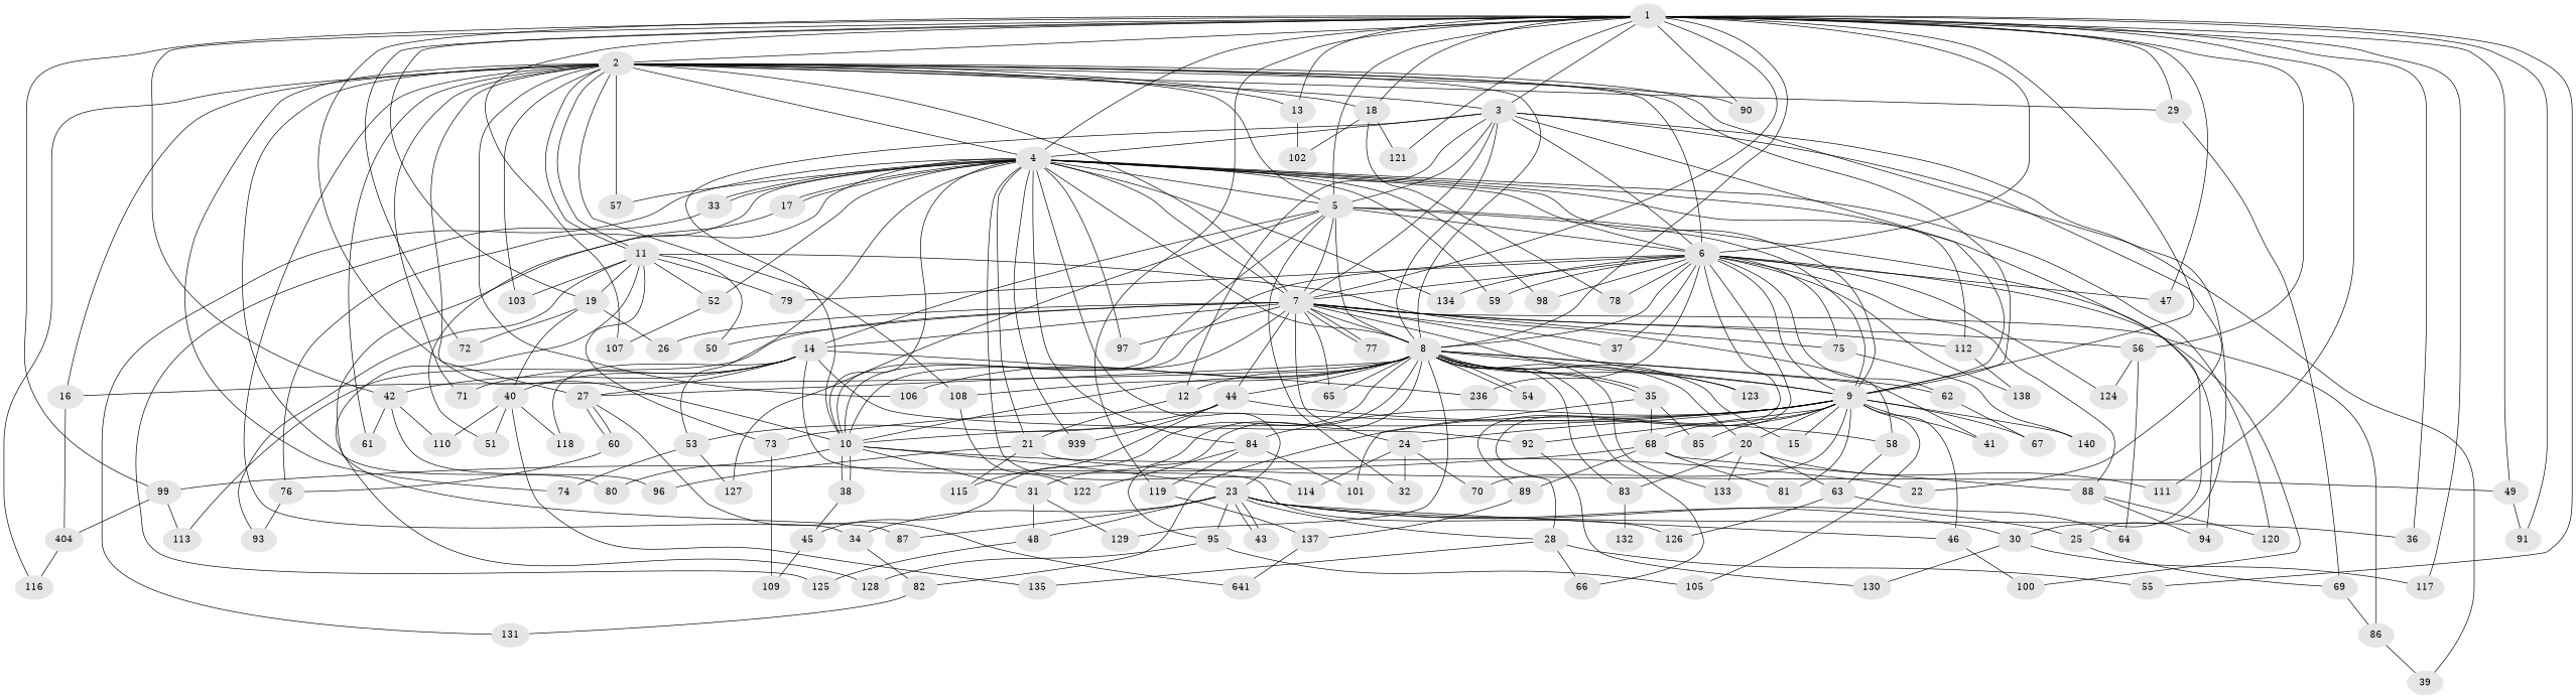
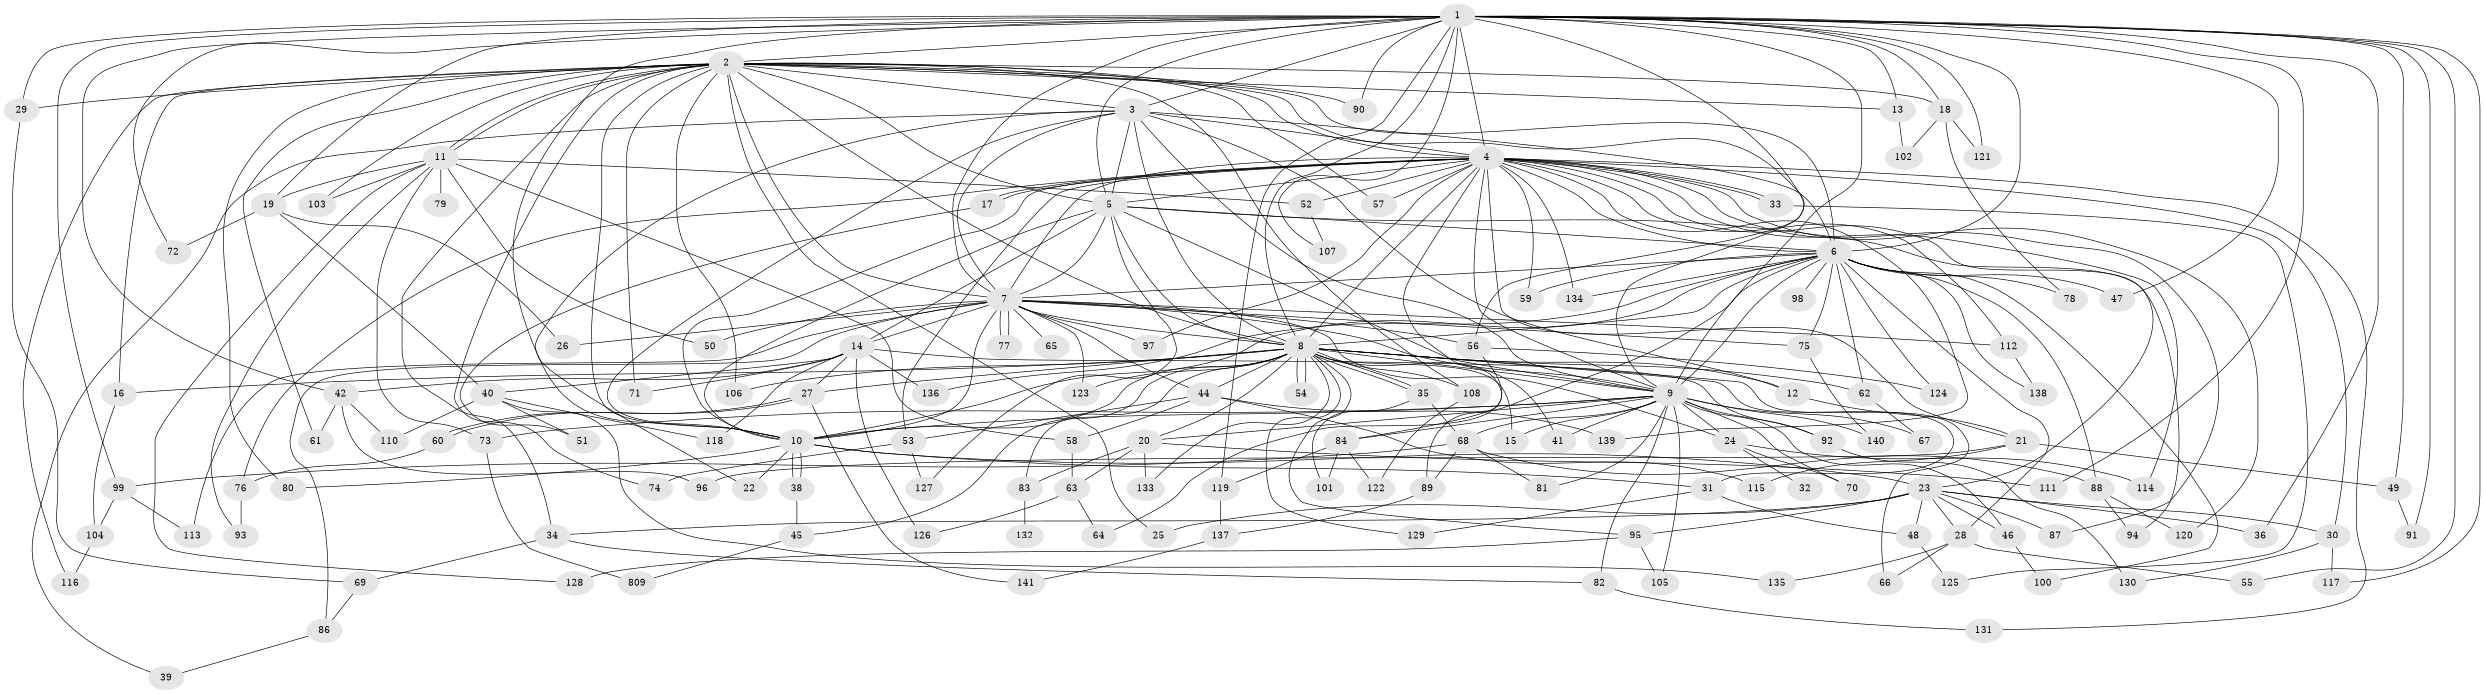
  graph {
    node [color=gray90 style=filled]
    1
    2
    3
    4
    5
    6
    7
    8
    9
    10
    13
    18
    19
    29
    36
    42
    47
    49
    55
    56
    72
    90
    91
    99
    107
    111
    117
    119
    121
    11
    16
    25
    34
    57
    61
    71
    74
    80
    103
    106
    108
    116
    12
    22
    39
    17
    21
    23
    30
    33
    52
    53
    59
    76
    84
    87
    97
    98
    112
    114
    120
    131
    134
-   139 [label=939]
+   139
    14
    32
    94
    127
    28
-   37
    62
    75
    78
    79
    88
    89
    100
    124
-   136 [label=236]
+   136
    138
    24
    26
    44
    50
    65
    77
    86
    113
    123
    15
    20
    27
    31
    35
    41
    45
    54
    66
    83
    95
    129
    133
    46
    67
    68
    70
    73
    81
    82
-   85
    92
    105
    140
    38
    102
    40
    69
    96
    110
    64
-   104 [label=404]
+   104
    137
    58
    93
    128
    122
    51
    115
-   43
    48
    130
    125
    101
    118
    126
    135
    63
    60
-   141 [label=641]
-   109
+   141
+   109 [label=809]
    132
    1 -- 2
    1 -- 3
    1 -- 4
    1 -- 5
    1 -- 6
    1 -- 7
    1 -- 8
    1 -- 9
    1 -- 10
    1 -- 13
    1 -- 18
    1 -- 19
    1 -- 29
    1 -- 36
    1 -- 42
    1 -- 47
    1 -- 49
    1 -- 55
    1 -- 56
    1 -- 72
    1 -- 90
    1 -- 91
    1 -- 99
    1 -- 107
    1 -- 111
    1 -- 117
    1 -- 119
    1 -- 121
    2 -- 3
    2 -- 4
    2 -- 5
    2 -- 6
    2 -- 7
    2 -- 8
    2 -- 9
-   2 -- 27
+   2 -- 10
    2 -- 13
    2 -- 18
    2 -- 29
    2 -- 90
    2 -- 11
    2 -- 11
    2 -- 16
    2 -- 25
    2 -- 34
    2 -- 57
    2 -- 61
    2 -- 71
    2 -- 74
    2 -- 80
    2 -- 103
    2 -- 106
    2 -- 108
    2 -- 116
    3 -- 4
    3 -- 5
    3 -- 6
    3 -- 7
    3 -- 8
    3 -- 9
    3 -- 10
    3 -- 12
    3 -- 22
    3 -- 39
    4 -- 5
    4 -- 6
    4 -- 7
    4 -- 8
    4 -- 9
    4 -- 10
    4 -- 57
    4 -- 17
    4 -- 17
    4 -- 21
    4 -- 23
    4 -- 30
    4 -- 33
    4 -- 33
    4 -- 52
    4 -- 53
    4 -- 59
    4 -- 76
    4 -- 84
    4 -- 87
    4 -- 97
-   4 -- 98
    4 -- 112
    4 -- 114
    4 -- 120
    4 -- 131
    4 -- 134
    4 -- 139
    5 -- 6
    5 -- 7
    5 -- 8
    5 -- 9
    5 -- 10
    5 -- 14
-   5 -- 32
    5 -- 94
    5 -- 127
    6 -- 7
    6 -- 8
    6 -- 9
    6 -- 10
    6 -- 47
    6 -- 59
    6 -- 98
    6 -- 134
    6 -- 28
-   6 -- 37
    6 -- 62
    6 -- 75
    6 -- 78
-   6 -- 79
    6 -- 88
    6 -- 89
    6 -- 100
    6 -- 124
    6 -- 136
    6 -- 138
    7 -- 8
    7 -- 9
    7 -- 10
    7 -- 56
    7 -- 97
    7 -- 112
    7 -- 14
-   7 -- 37
    7 -- 75
    7 -- 24
    7 -- 26
    7 -- 44
    7 -- 50
    7 -- 65
    7 -- 77
    7 -- 77
    7 -- 86
    7 -- 113
    7 -- 123
    8 -- 9
    8 -- 10
    8 -- 16
    8 -- 106
    8 -- 108
    8 -- 12
    8 -- 62
    8 -- 44
-   8 -- 65
    8 -- 123
    8 -- 15
    8 -- 20
    8 -- 27
    8 -- 31
    8 -- 35
    8 -- 35
    8 -- 41
    8 -- 45
    8 -- 54
    8 -- 54
    8 -- 66
    8 -- 83
    8 -- 95
    8 -- 129
    8 -- 133
    9 -- 10
    9 -- 84
    9 -- 24
    9 -- 15
    9 -- 20
    9 -- 41
    9 -- 46
    9 -- 67
    9 -- 68
    9 -- 70
    9 -- 73
    9 -- 81
    9 -- 82
-   9 -- 85
    9 -- 92
    9 -- 105
    9 -- 140
    10 -- 80
    10 -- 22
    10 -- 23
    10 -- 31
    10 -- 38
    10 -- 38
    13 -- 102
    18 -- 121
    18 -- 78
    18 -- 102
    19 -- 72
    19 -- 26
    19 -- 40
    29 -- 69
    42 -- 61
    42 -- 96
    42 -- 110
    49 -- 91
    56 -- 124
    56 -- 64
    99 -- 113
    99 -- 104
    119 -- 137
    11 -- 19
    11 -- 103
    11 -- 52
    11 -- 79
    11 -- 50
    11 -- 73
    11 -- 58
    11 -- 93
    11 -- 128
    16 -- 104
    34 -- 82
-   25 -- 69
+   34 -- 69
    108 -- 122
    12 -- 21
    17 -- 51
    21 -- 49
    21 -- 96
    21 -- 115
    23 -- 36
    23 -- 25
    23 -- 34
    23 -- 30
    23 -- 87
    23 -- 28
    23 -- 95
    23 -- 46
-   23 -- 43
-   23 -- 43
    23 -- 48
    30 -- 117
    30 -- 130
    33 -- 125
    52 -- 107
    53 -- 74
    53 -- 127
    76 -- 93
    84 -- 119
    84 -- 122
    84 -- 101
    112 -- 138
    14 -- 42
    14 -- 71
    14 -- 136
    14 -- 27
    14 -- 92
    14 -- 40
    14 -- 118
    14 -- 126
    28 -- 55
    28 -- 66
    28 -- 135
    62 -- 67
    75 -- 140
    88 -- 120
    88 -- 94
    89 -- 137
    24 -- 114
    24 -- 32
    24 -- 70
    44 -- 53
    44 -- 139
    44 -- 58
    44 -- 115
    86 -- 39
    20 -- 111
    20 -- 83
    20 -- 133
    20 -- 63
    27 -- 60
    27 -- 60
    27 -- 141
    31 -- 129
    31 -- 48
    35 -- 68
-   35 -- 85
    35 -- 101
    45 -- 109
    83 -- 132
    95 -- 105
    95 -- 128
    46 -- 100
    68 -- 99
    68 -- 88
    68 -- 89
    68 -- 81
    73 -- 109
    82 -- 131
    92 -- 130
    38 -- 45
    40 -- 110
    40 -- 51
    40 -- 118
    40 -- 135
    69 -- 86
    104 -- 116
    137 -- 141
    58 -- 63
    48 -- 125
    63 -- 64
    63 -- 126
    60 -- 76
  }
